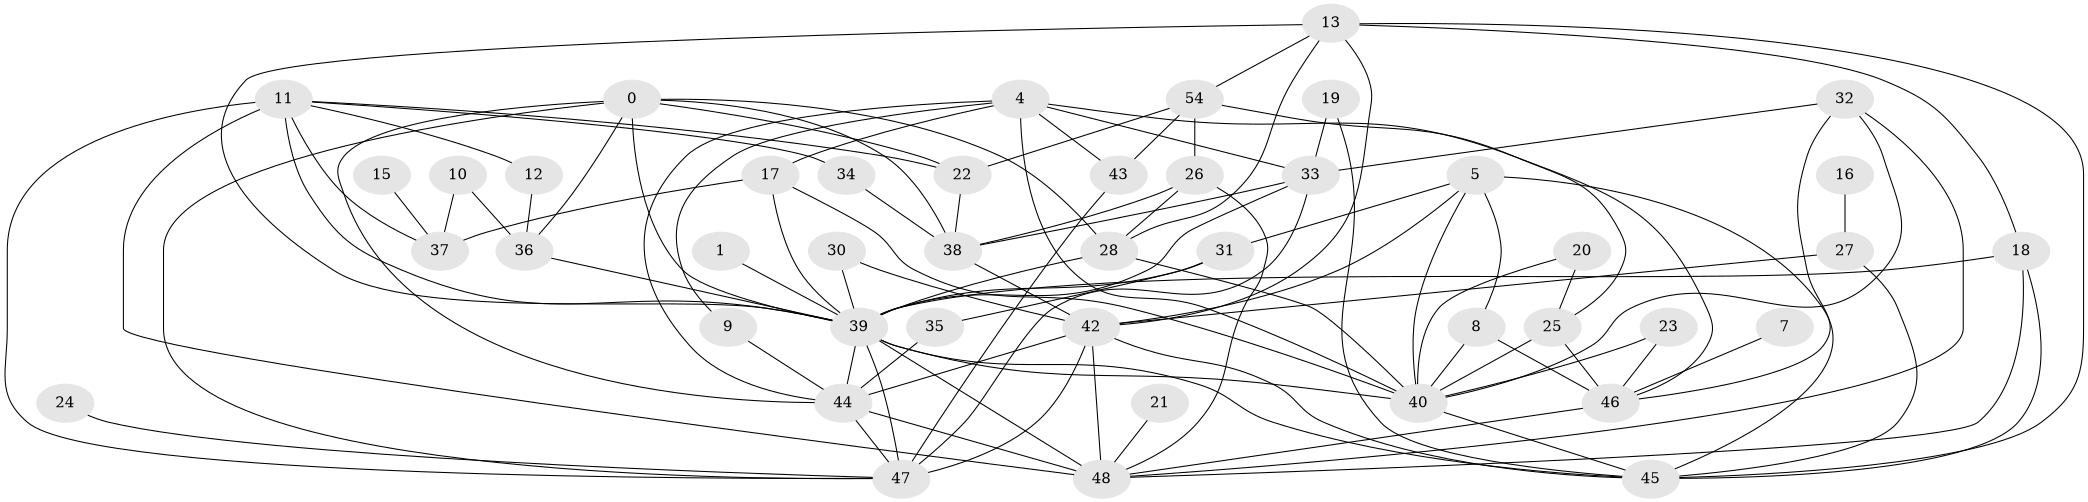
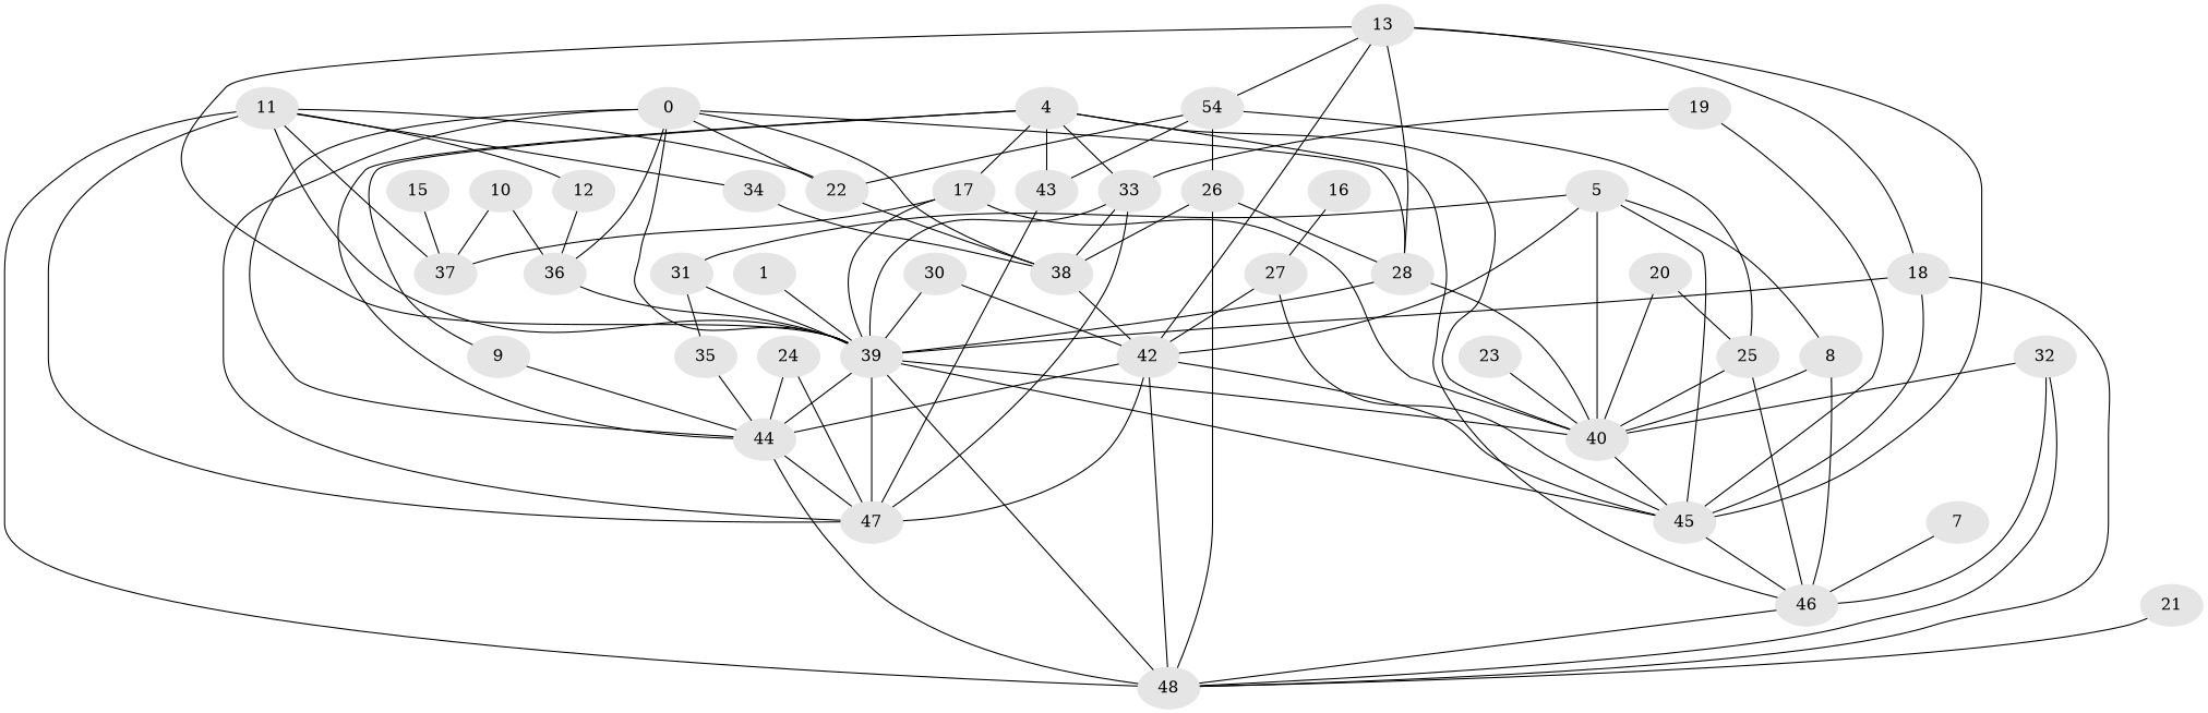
  graph {
    node [color=gray90 style=filled]
    edge [weight=1.0]
    1
    39
    44
    47
    40
    45
    48
    11
    22
    37
    12
    34
    n13 [label=0]
    28
    36
    38
    42
    4
    9
    17
    33
    43
    46
    5
    8
    31
    35
    7
    10
    13
    n31 [label=54]
    18
    25
    26
    15
    16
    27
    19
    20
    21
    23
    24
    30
    32
    1 -- 39
    39 -- 44
    39 -- 47 [weight=2.0]
    39 -- 40
    39 -- 45
    39 -- 48 [weight=2.0]
    44 -- 47
    44 -- 48 [weight=2.0]
    40 -- 45
-   23 -- 46
+   45 -- 46
    11 -- 39
    11 -- 47
    11 -- 48
    11 -- 22
    11 -- 37
    11 -- 12
    11 -- 34
    22 -- 38
    12 -- 36
    34 -- 38
    n13 -- 39
    n13 -- 44
    n13 -- 47 [weight=2.0]
    n13 -- 22
    n13 -- 28
    n13 -- 36
    n13 -- 38
    28 -- 39
    28 -- 40
    36 -- 39
    38 -- 42
    42 -- 44 [weight=2.0]
    42 -- 47 [weight=2.0]
    42 -- 45
    42 -- 48
    4 -- 44
    4 -- 40
    4 -- 9
    4 -- 17
    4 -- 33
    4 -- 43
    4 -- 46
    9 -- 44
    17 -- 39
    17 -- 40
    17 -- 37
    33 -- 39 [weight=3.0]
    33 -- 47
    33 -- 38
    43 -- 47
    46 -- 48
    5 -- 40
    5 -- 45
    5 -- 42 [weight=2.0]
    5 -- 8
    5 -- 31
    8 -- 40
    8 -- 46
    31 -- 39
    31 -- 35
    35 -- 44 [weight=2.0]
    7 -- 46
    10 -- 37
    10 -- 36
    13 -- 39
    13 -- 45
    13 -- 28
    13 -- 42
    13 -- n31
    13 -- 18
    n31 -- 22
    n31 -- 43
    n31 -- 25
    n31 -- 26
    18 -- 39
    18 -- 45
    18 -- 48
    25 -- 40
    25 -- 46 [weight=2.0]
    26 -- 48
    26 -- 28
    26 -- 38
    15 -- 37
    16 -- 27
    27 -- 45
    27 -- 42
    19 -- 45
    19 -- 33
    20 -- 40
    20 -- 25
    21 -- 48
    23 -- 40
+   24 -- 44
    24 -- 47
    30 -- 39
    30 -- 42
    32 -- 40
    32 -- 48
-   32 -- 33
    32 -- 46
  }
